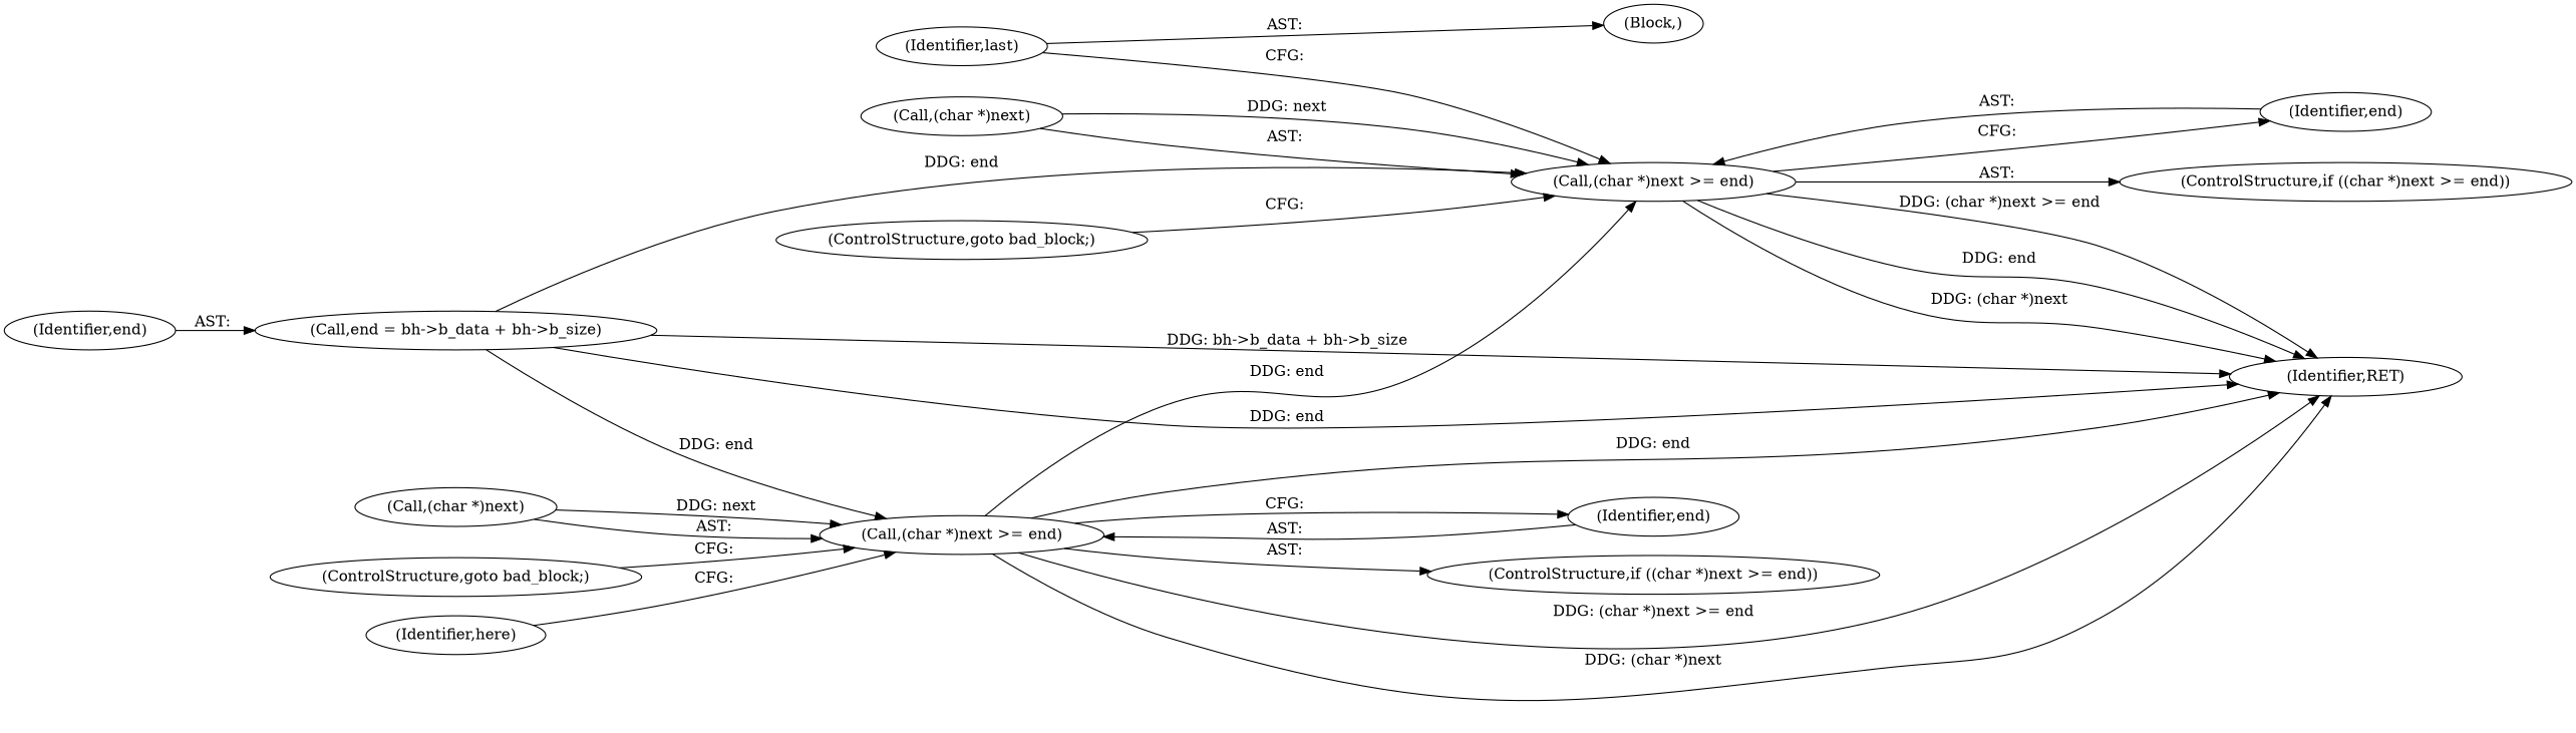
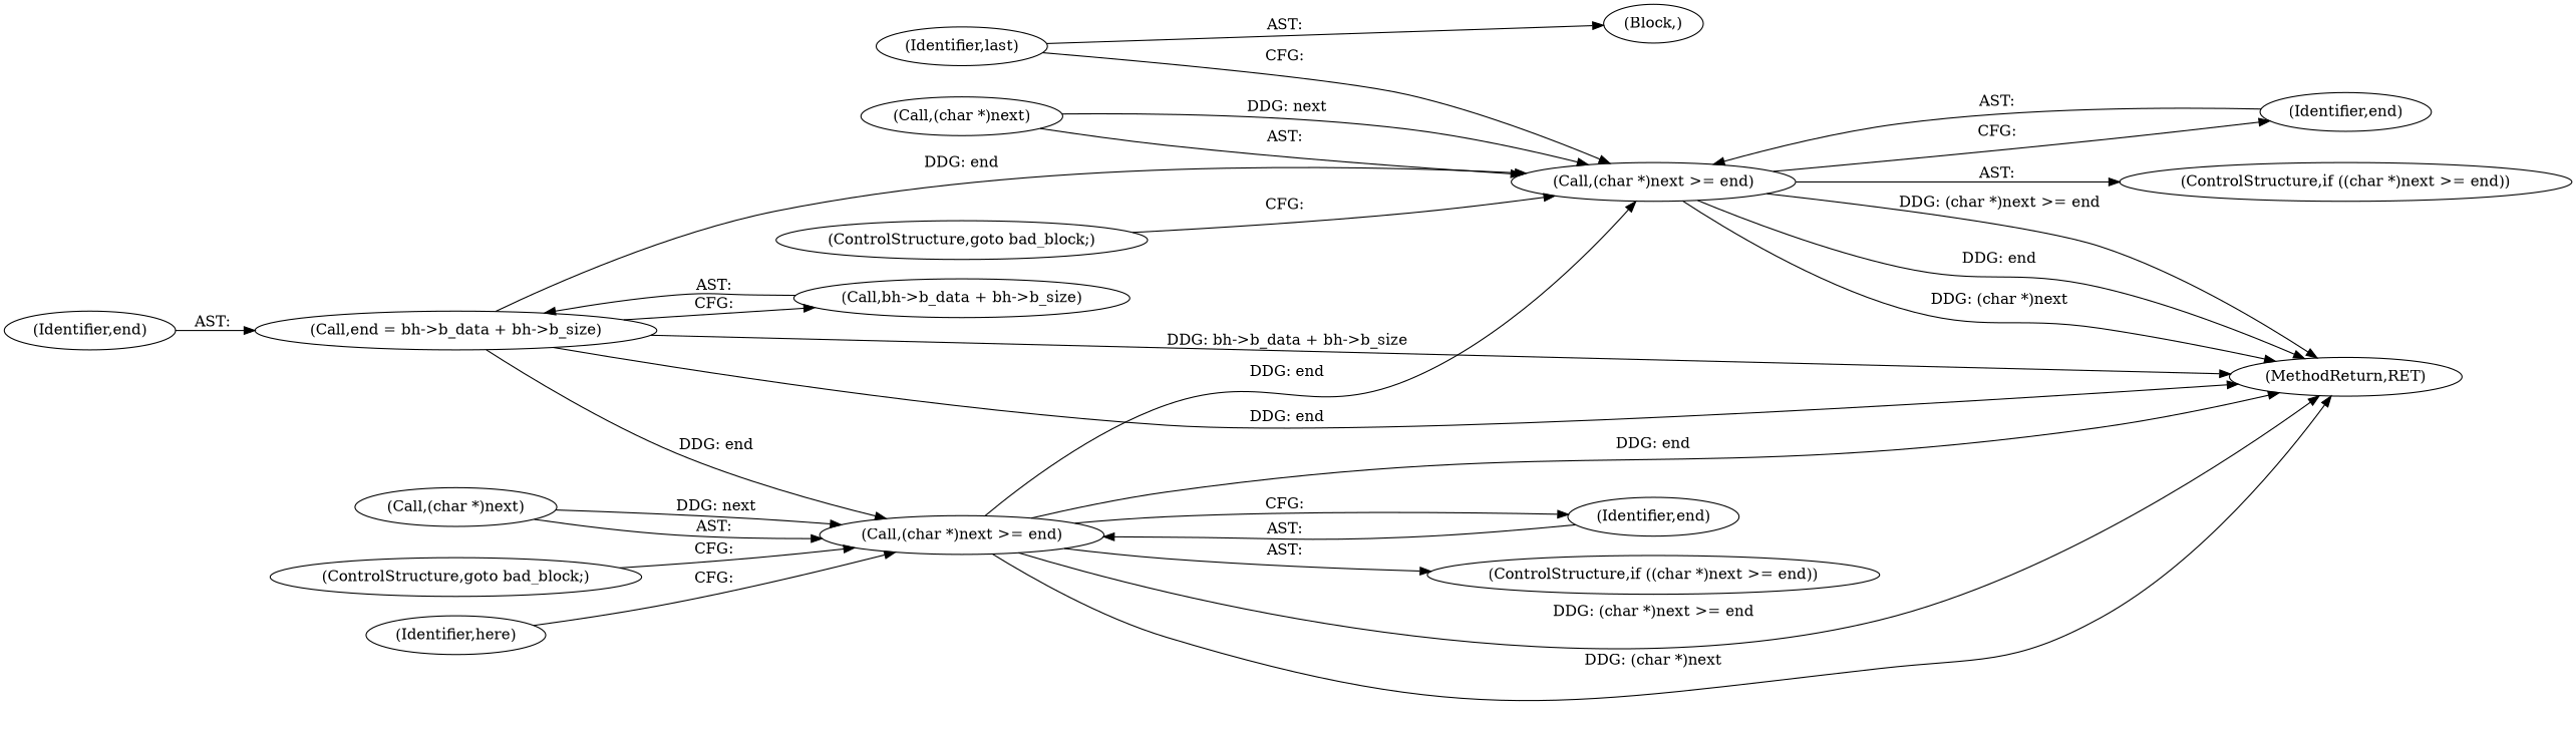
  digraph {
    rankdir=LR
    n1 [label="(Call,end = bh->b_data + bh->b_size)"]
    n2 [label="(Call,(char *)next >= end)"]
    n3 [label="(Call,(char *)next >= end)"]
-   n5 [label="(Identifier,RET)"]
+   n4 [label="(Call,bh->b_data + bh->b_size)"]
+   n5 [label="(MethodReturn,RET)"]
    n6 [label="(ControlStructure,if ((char *)next >= end))"]
    n7 [label="(Identifier,end)"]
    n8 [label="(ControlStructure,if ((char *)next >= end))"]
    n9 [label="(Identifier,end)"]
    n10 [label="(Block,)"]
    n11 [label="(ControlStructure,goto bad_block;)"]
    n12 [label="(Call,(char *)next)"]
    n13 [label="(Identifier,last)"]
    n14 [label="(Identifier,end)"]
    n15 [label="(Identifier,here)"]
    n16 [label="(ControlStructure,goto bad_block;)"]
    n17 [label="(Call,(char *)next)"]
    n1 -> n2 [label="DDG: end"]
    n1 -> n3 [label="DDG: end"]
+   n1 -> n4 [label="CFG: "]
    n1 -> n5 [label="DDG: bh->b_data + bh->b_size"]
    n1 -> n5 [label="DDG: end"]
    n2 -> n3 [label="DDG: end"]
    n2 -> n5 [label="DDG: (char *)next >= end"]
    n2 -> n5 [label="DDG: (char *)next"]
    n2 -> n5 [label="DDG: end"]
    n2 -> n6 [label="AST: "]
    n2 -> n7 [label="CFG: "]
    n3 -> n5 [label="DDG: (char *)next >= end"]
    n3 -> n5 [label="DDG: end"]
    n3 -> n5 [label="DDG: (char *)next"]
    n3 -> n8 [label="AST: "]
    n3 -> n9 [label="CFG: "]
+   n4 -> n1 [label="AST: "]
    n7 -> n2 [label="AST: "]
    n9 -> n3 [label="AST: "]
    n11 -> n2 [label="CFG: "]
    n12 -> n3 [label="AST: "]
    n12 -> n3 [label="DDG: next"]
    n13 -> n3 [label="CFG: "]
    n13 -> n10 [label="AST: "]
    n14 -> n1 [label="AST: "]
    n15 -> n2 [label="CFG: "]
    n16 -> n3 [label="CFG: "]
    n17 -> n2 [label="AST: "]
    n17 -> n2 [label="DDG: next"]
  }
